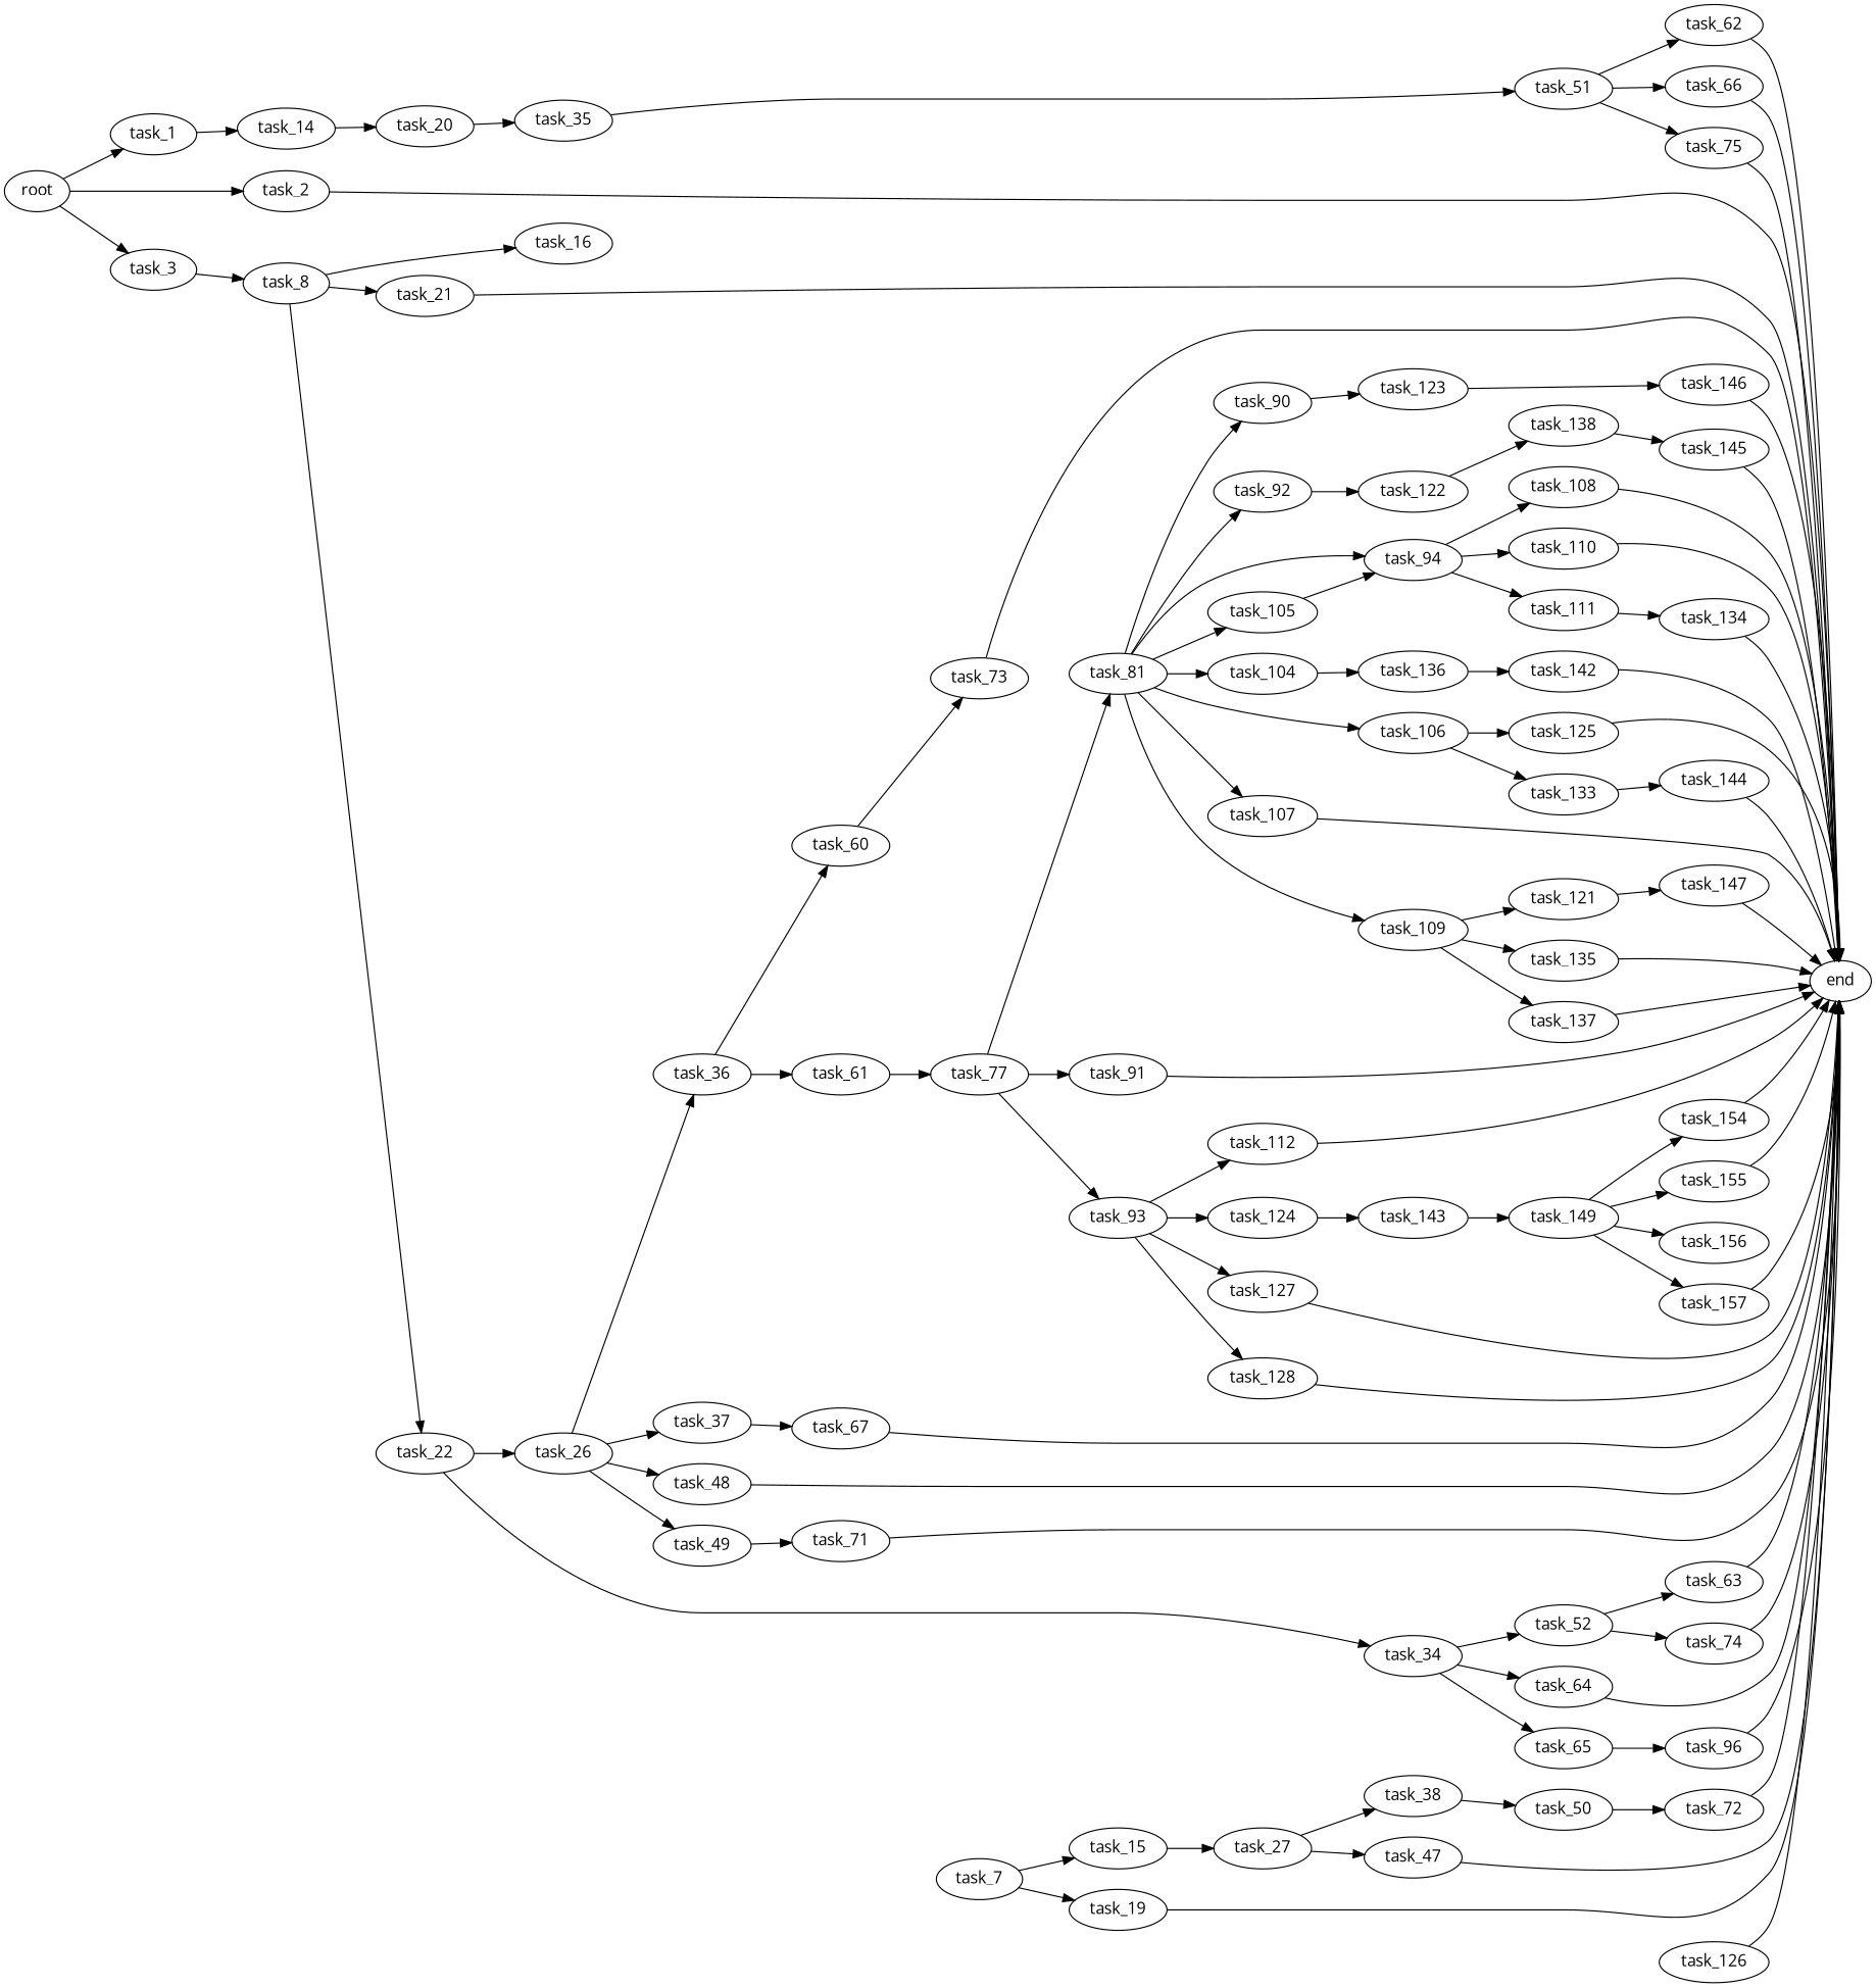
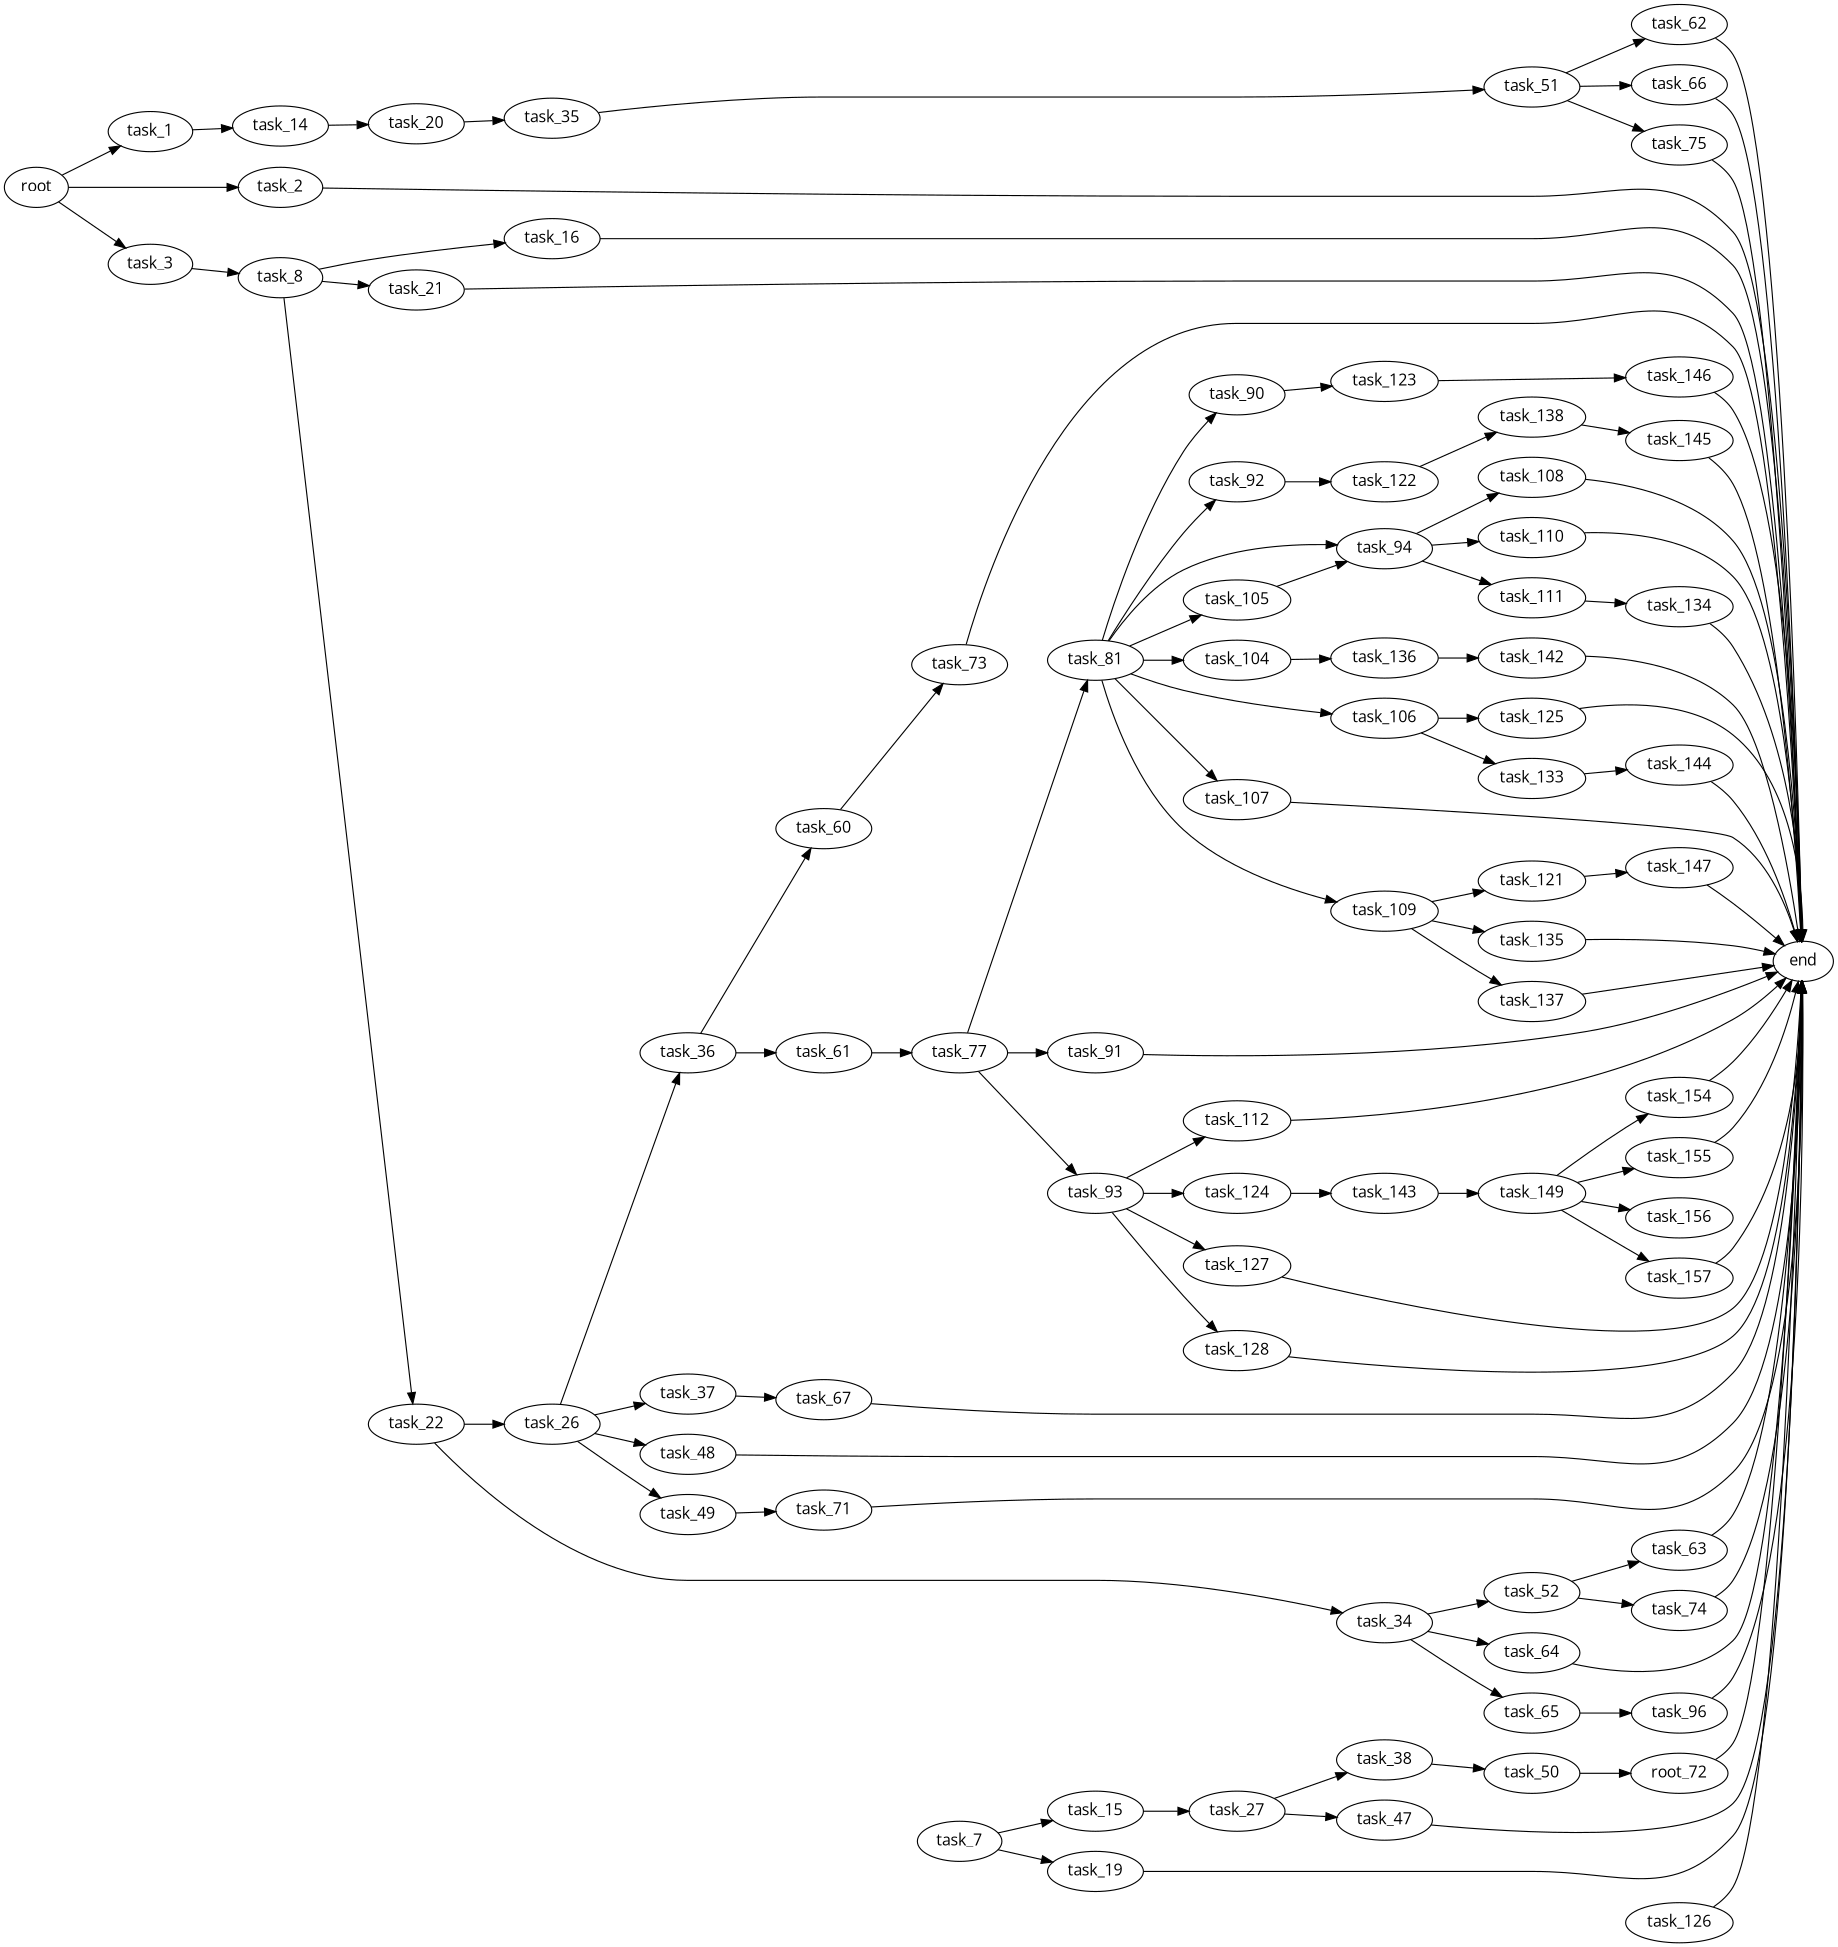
  digraph {
    fontname="Open Sans"
    rankdir=LR
    node [fontname="Open Sans"]
    edge [fontname="Open Sans"]
    root
    task_1
    task_2
    task_3
    task_14
    end
    task_8
    task_20
    task_7
    task_15
    task_19
    task_16
    task_21
    task_22
    task_27
    task_26
    task_34
    task_35
    task_38
    task_47
    task_51
    task_36
    task_37
    task_48
    task_49
    task_52
    task_64
    task_65
    task_60
    task_61
    task_67
    task_71
    task_50
    task_63
    task_74
    n36 [label=task_96]
    task_62
    task_66
    task_75
    task_73
    task_77
-   task_72
+   task_72 [label=root_72]
    task_81
    task_91
    task_93
    task_90
    task_92
    task_94
    task_104
    task_105
    task_106
    task_107
    task_109
    task_112
    task_124
    task_127
    task_128
    task_123
    task_122
    task_108
    task_110
    task_111
    task_136
    task_125
    task_133
    task_121
    task_135
    task_137
    task_146
    task_138
    task_143
    task_134
    task_142
    task_126
    task_144
    task_147
    task_145
    task_149
    task_154
    task_155
    task_156
    task_157
    root -> task_1
    root -> task_2
    root -> task_3
    task_1 -> task_14
    task_2 -> end
    task_3 -> task_8
    task_14 -> task_20
    task_8 -> task_16
    task_8 -> task_21
    task_8 -> task_22
    task_20 -> task_35
    task_7 -> task_15
    task_7 -> task_19
    task_15 -> task_27
    task_19 -> end
+   task_16 -> end
    task_21 -> end
    task_22 -> task_26
    task_22 -> task_34
    task_27 -> task_38
    task_27 -> task_47
    task_26 -> task_36
    task_26 -> task_37
    task_26 -> task_48
    task_26 -> task_49
    task_34 -> task_52
    task_34 -> task_64
    task_34 -> task_65
    task_35 -> task_51
    task_38 -> task_50
    task_47 -> end
    task_51 -> task_62
    task_51 -> task_66
    task_51 -> task_75
    task_36 -> task_60
    task_36 -> task_61
    task_37 -> task_67
    task_48 -> end
    task_49 -> task_71
    task_52 -> task_63
    task_52 -> task_74
    task_64 -> end
    task_65 -> n36
    task_60 -> task_73
    task_61 -> task_77
    task_67 -> end
    task_71 -> end
    task_50 -> task_72
    task_63 -> end
    task_74 -> end
    n36 -> end
    task_62 -> end
    task_66 -> end
    task_75 -> end
    task_73 -> end
    task_77 -> task_81
    task_77 -> task_91
    task_77 -> task_93
    task_72 -> end
    task_81 -> task_90
    task_81 -> task_92
    task_81 -> task_94
    task_81 -> task_104
    task_81 -> task_105
    task_81 -> task_106
    task_81 -> task_107
    task_81 -> task_109
    task_91 -> end
    task_93 -> task_112
    task_93 -> task_124
    task_93 -> task_127
    task_93 -> task_128
    task_90 -> task_123
    task_92 -> task_122
    task_94 -> task_108
    task_94 -> task_110
    task_94 -> task_111
    task_104 -> task_136
    task_105 -> task_94
    task_106 -> task_125
    task_106 -> task_133
    task_107 -> end
    task_109 -> task_121
    task_109 -> task_135
    task_109 -> task_137
    task_112 -> end
    task_124 -> task_143
    task_127 -> end
    task_128 -> end
    task_123 -> task_146
    task_122 -> task_138
    task_108 -> end
    task_110 -> end
    task_111 -> task_134
    task_136 -> task_142
    task_125 -> end
    task_133 -> task_144
    task_121 -> task_147
    task_135 -> end
    task_137 -> end
    task_146 -> end
    task_138 -> task_145
    task_143 -> task_149
    task_134 -> end
    task_142 -> end
    task_126 -> end
    task_144 -> end
    task_147 -> end
    task_145 -> end
    task_149 -> task_154
    task_149 -> task_155
    task_149 -> task_156
    task_149 -> task_157
    task_154 -> end
    task_155 -> end
    task_157 -> end
  }
